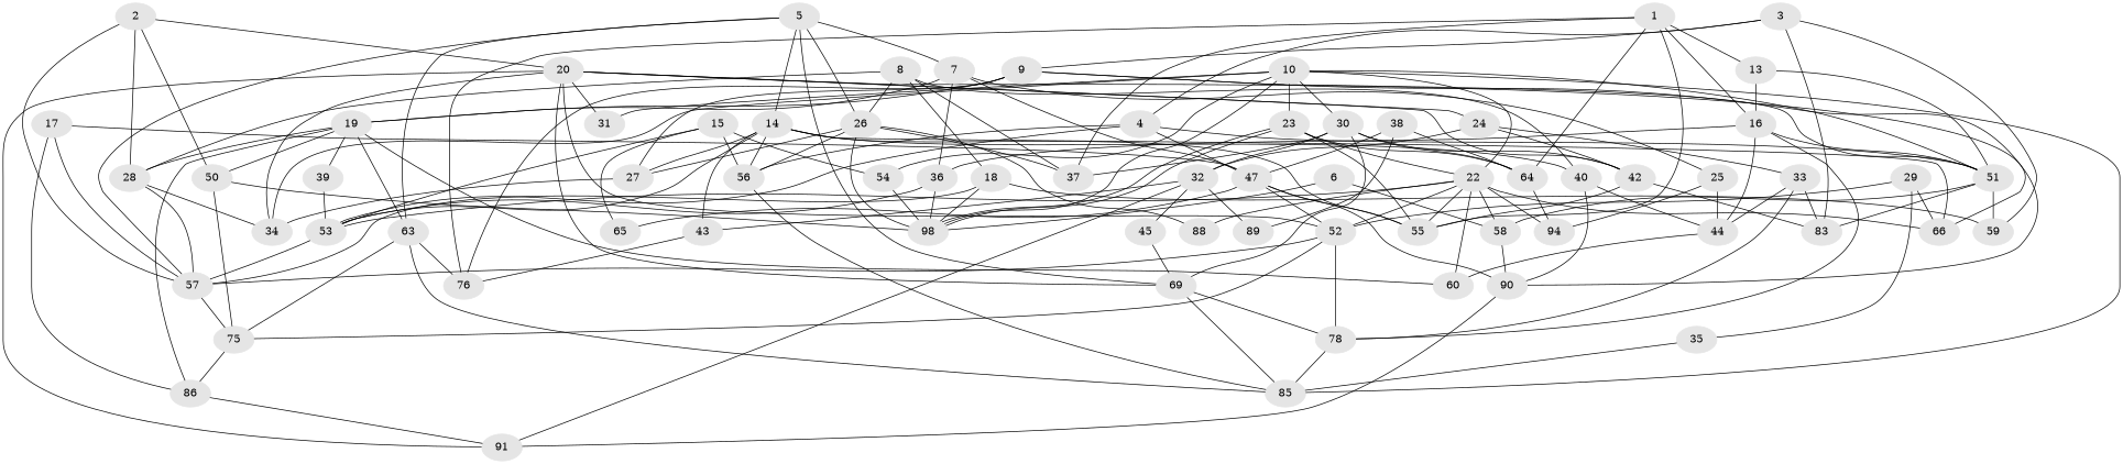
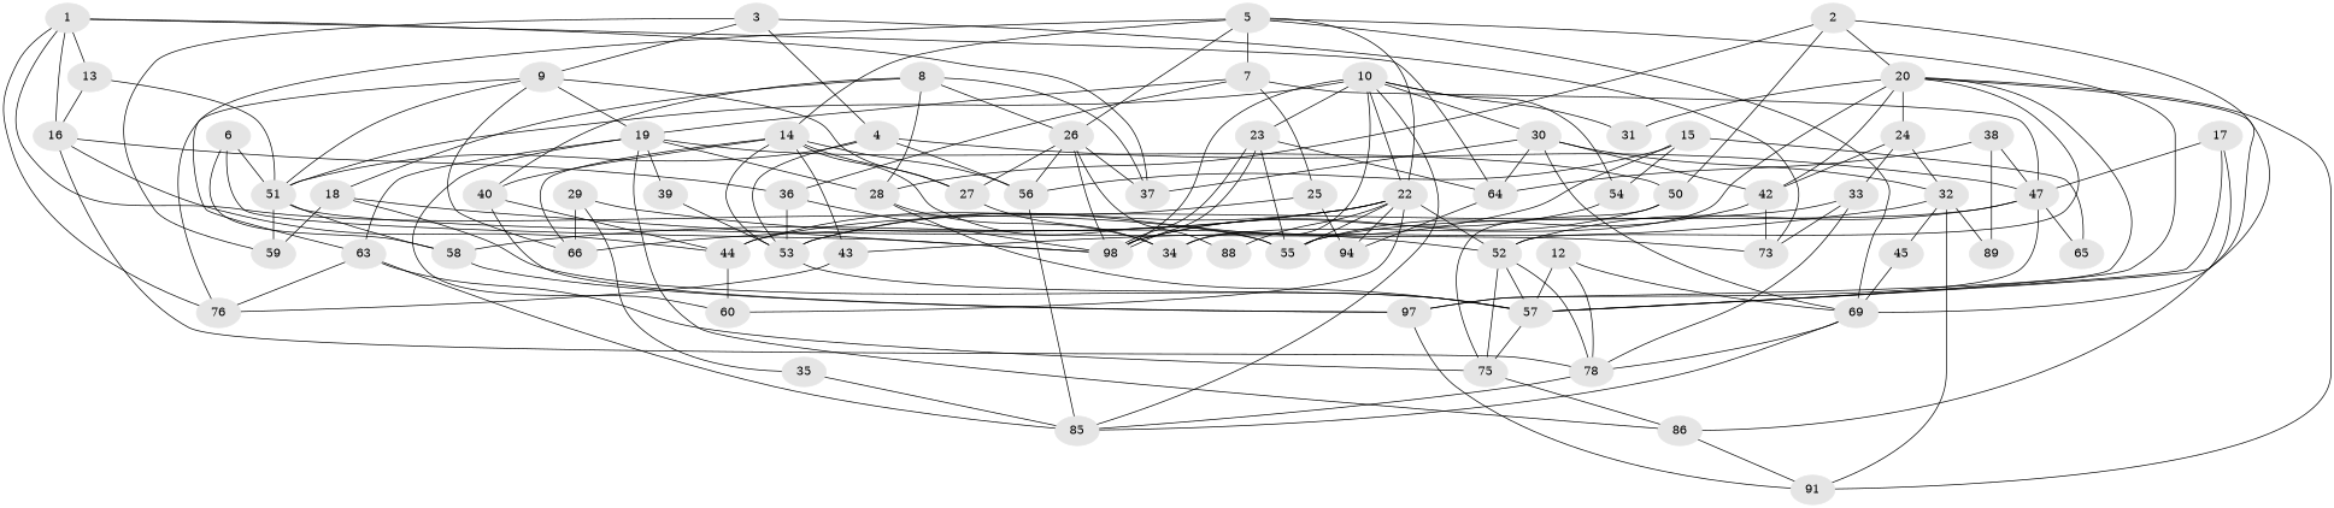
  graph {
    node [color=gray90 style=filled]
    1 [super="+71"]
    13
    16
    37
    55 [super="+106"]
    64 [super="+74"]
    76
    51 [super="+99"]
    36 [super="+77"]
    78 [super="+104"]
    44 [super="+68"]
    94
    20 [super="+105"]
    91 [super="+95"]
    69 [super="+73"]
    31
    34 [super="+49"]
    42 [super="+46"]
    24
    52 [super="+103"]
-   90
+   90 [label=97]
    2
    28
    50
    57 [super="+67"]
    98 [super="+100"]
    75 [super="+92"]
    3 [super="+41"]
    4
    9 [super="+82"]
    59
-   83
+   83 [label=73]
    47 [super="+81"]
    53 [super="+96"]
    56 [super="+87"]
    19 [super="+84"]
    27
    66
    65
    58 [super="+72"]
    85 [super="+101"]
    5 [super="+102"]
    7
    14 [super="+21"]
    22 [super="+62"]
    26 [super="+97"]
    63 [super="+80"]
    25
    40
    43
    60 [super="+70"]
    88
    6
    86
    39
    8 [super="+61"]
    18 [super="+93"]
    10 [super="+11"]
    23
    30 [super="+48"]
    54
    32 [super="+79"]
+   12
    15
    17
    33
    45
    89
    29
    35
    38
    1 -- 13
    1 -- 16
    1 -- 37
    1 -- 55
    1 -- 64
    1 -- 76
    13 -- 16
    13 -- 51
    16 -- 36
    16 -- 78
    16 -- 44
    64 -- 94
    51 -- 59
    51 -- 83
    51 -- 58
    36 -- 98
    36 -- 53
    78 -- 85
    44 -- 60
    20 -- 91
    20 -- 69
    20 -- 31
    20 -- 34
    20 -- 42
    20 -- 24
    20 -- 52
    20 -- 90
    69 -- 78
    69 -- 85
    42 -- 55
    42 -- 83
    24 -- 42
    24 -- 32
    24 -- 33
    52 -- 78
    52 -- 57
    52 -- 75
    90 -- 91
    2 -- 20
    2 -- 28
    2 -- 50
    2 -- 57
    28 -- 34
    28 -- 57
    50 -- 98
    50 -- 75
    57 -- 75
    75 -- 86
    3 -- 4
    3 -- 9
    3 -- 59
    3 -- 83
    4 -- 51
    4 -- 47
    4 -- 53
    4 -- 56
    9 -- 76
    9 -- 51
    9 -- 19
    9 -- 27
    9 -- 66
    47 -- 55
    47 -- 52
    47 -- 90
    47 -- 65
    53 -- 57 [weight=2]
    56 -- 85
    19 -- 28
    19 -- 50
    19 -- 63
    19 -- 60
    19 -- 86
    19 -- 39
    27 -- 34
    58 -- 90
    5 -- 69
    5 -- 57
    5 -- 7
    5 -- 14
-   23 -- 22
+   5 -- 22
    5 -- 26
    5 -- 63
    7 -- 36
    7 -- 47
    7 -- 19
    7 -- 25
    14 -- 55
    14 -- 53
    14 -- 56
    14 -- 27
    14 -- 66
    14 -- 40
    14 -- 43
    22 -- 55
    22 -- 94
    22 -- 52
    22 -- 53
    22 -- 66
    22 -- 58
    22 -- 60
    22 -- 88
    26 -- 37 [weight=2]
    26 -- 98
    26 -- 56
    26 -- 27
    26 -- 88
    63 -- 76
    63 -- 75
    63 -- 85
    25 -- 44
    25 -- 94
    40 -- 44
    40 -- 90
    43 -- 76
-   16 -- 51 [weight=2]
+   6 -- 51 [weight=2]
    6 -- 98
    6 -- 58
    86 -- 91
    39 -- 53
    8 -- 37
    8 -- 28
    8 -- 26
    8 -- 40
    8 -- 18
    18 -- 57 [weight=2]
    18 -- 98
    18 -- 59
    10 -- 51
    10 -- 31
    10 -- 34
    10 -- 98
    10 -- 85
    10 -- 22
    10 -- 23
    10 -- 30
    10 -- 54
    23 -- 55
    23 -- 64
    23 -- 98
    23 -- 98
    30 -- 37
    30 -- 64
    30 -- 69
    30 -- 42
    30 -- 32
    54 -- 98
    32 -- 91
    32 -- 43
    32 -- 45
    32 -- 89
+   12 -- 78
+   12 -- 69
+   12 -- 57
    15 -- 53
    15 -- 56
    15 -- 65
    15 -- 54
    17 -- 57
    17 -- 47
    17 -- 86
    33 -- 78
    33 -- 44
    33 -- 83
    45 -- 69
    29 -- 52
    29 -- 66
    29 -- 35
    35 -- 85
    38 -- 64
    38 -- 47
    38 -- 89
  }
